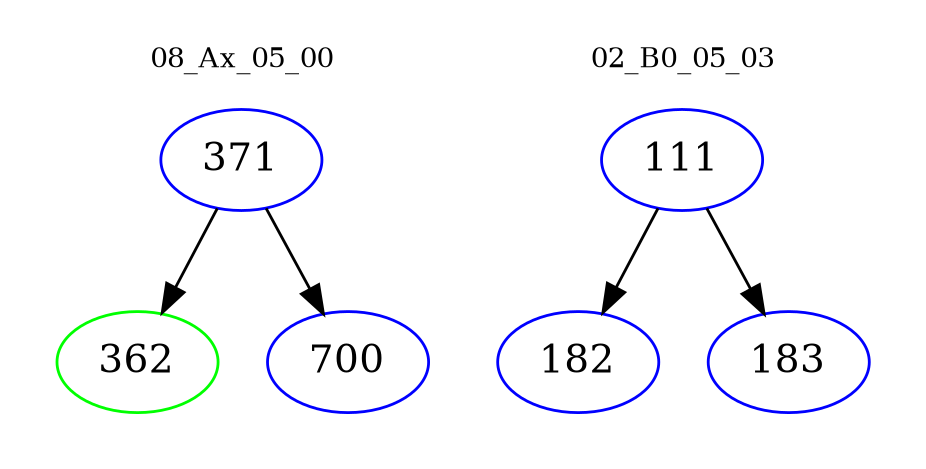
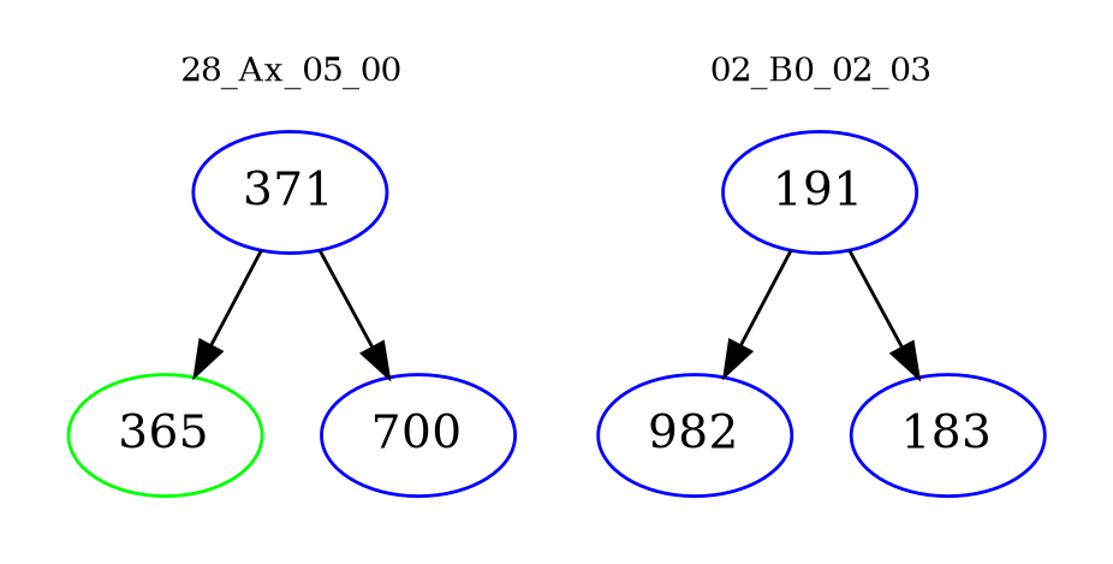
  digraph {
    node [color=blue]
    edge [color=black]
    n1 [label=371]
-   n2 [color=green label=362]
+   n2 [color=green label=365]
    n3 [label=700]
-   n4 [label=111]
-   n5 [label=182]
+   n4 [label=191]
+   n5 [label=982]
    n6 [label=183]
    subgraph cluster_1 {
      color=white
      fontsize=10
-     label="08_Ax_05_00"
+     label="28_Ax_05_00"
      n1
      n2
      n3
    }
    subgraph cluster_2 {
      color=white
      fontsize=10
-     label="02_B0_05_03"
+     label="02_B0_02_03"
      n4
      n5
      n6
    }
    n1 -> n2
    n1 -> n3
    n4 -> n5
    n4 -> n6
  }
